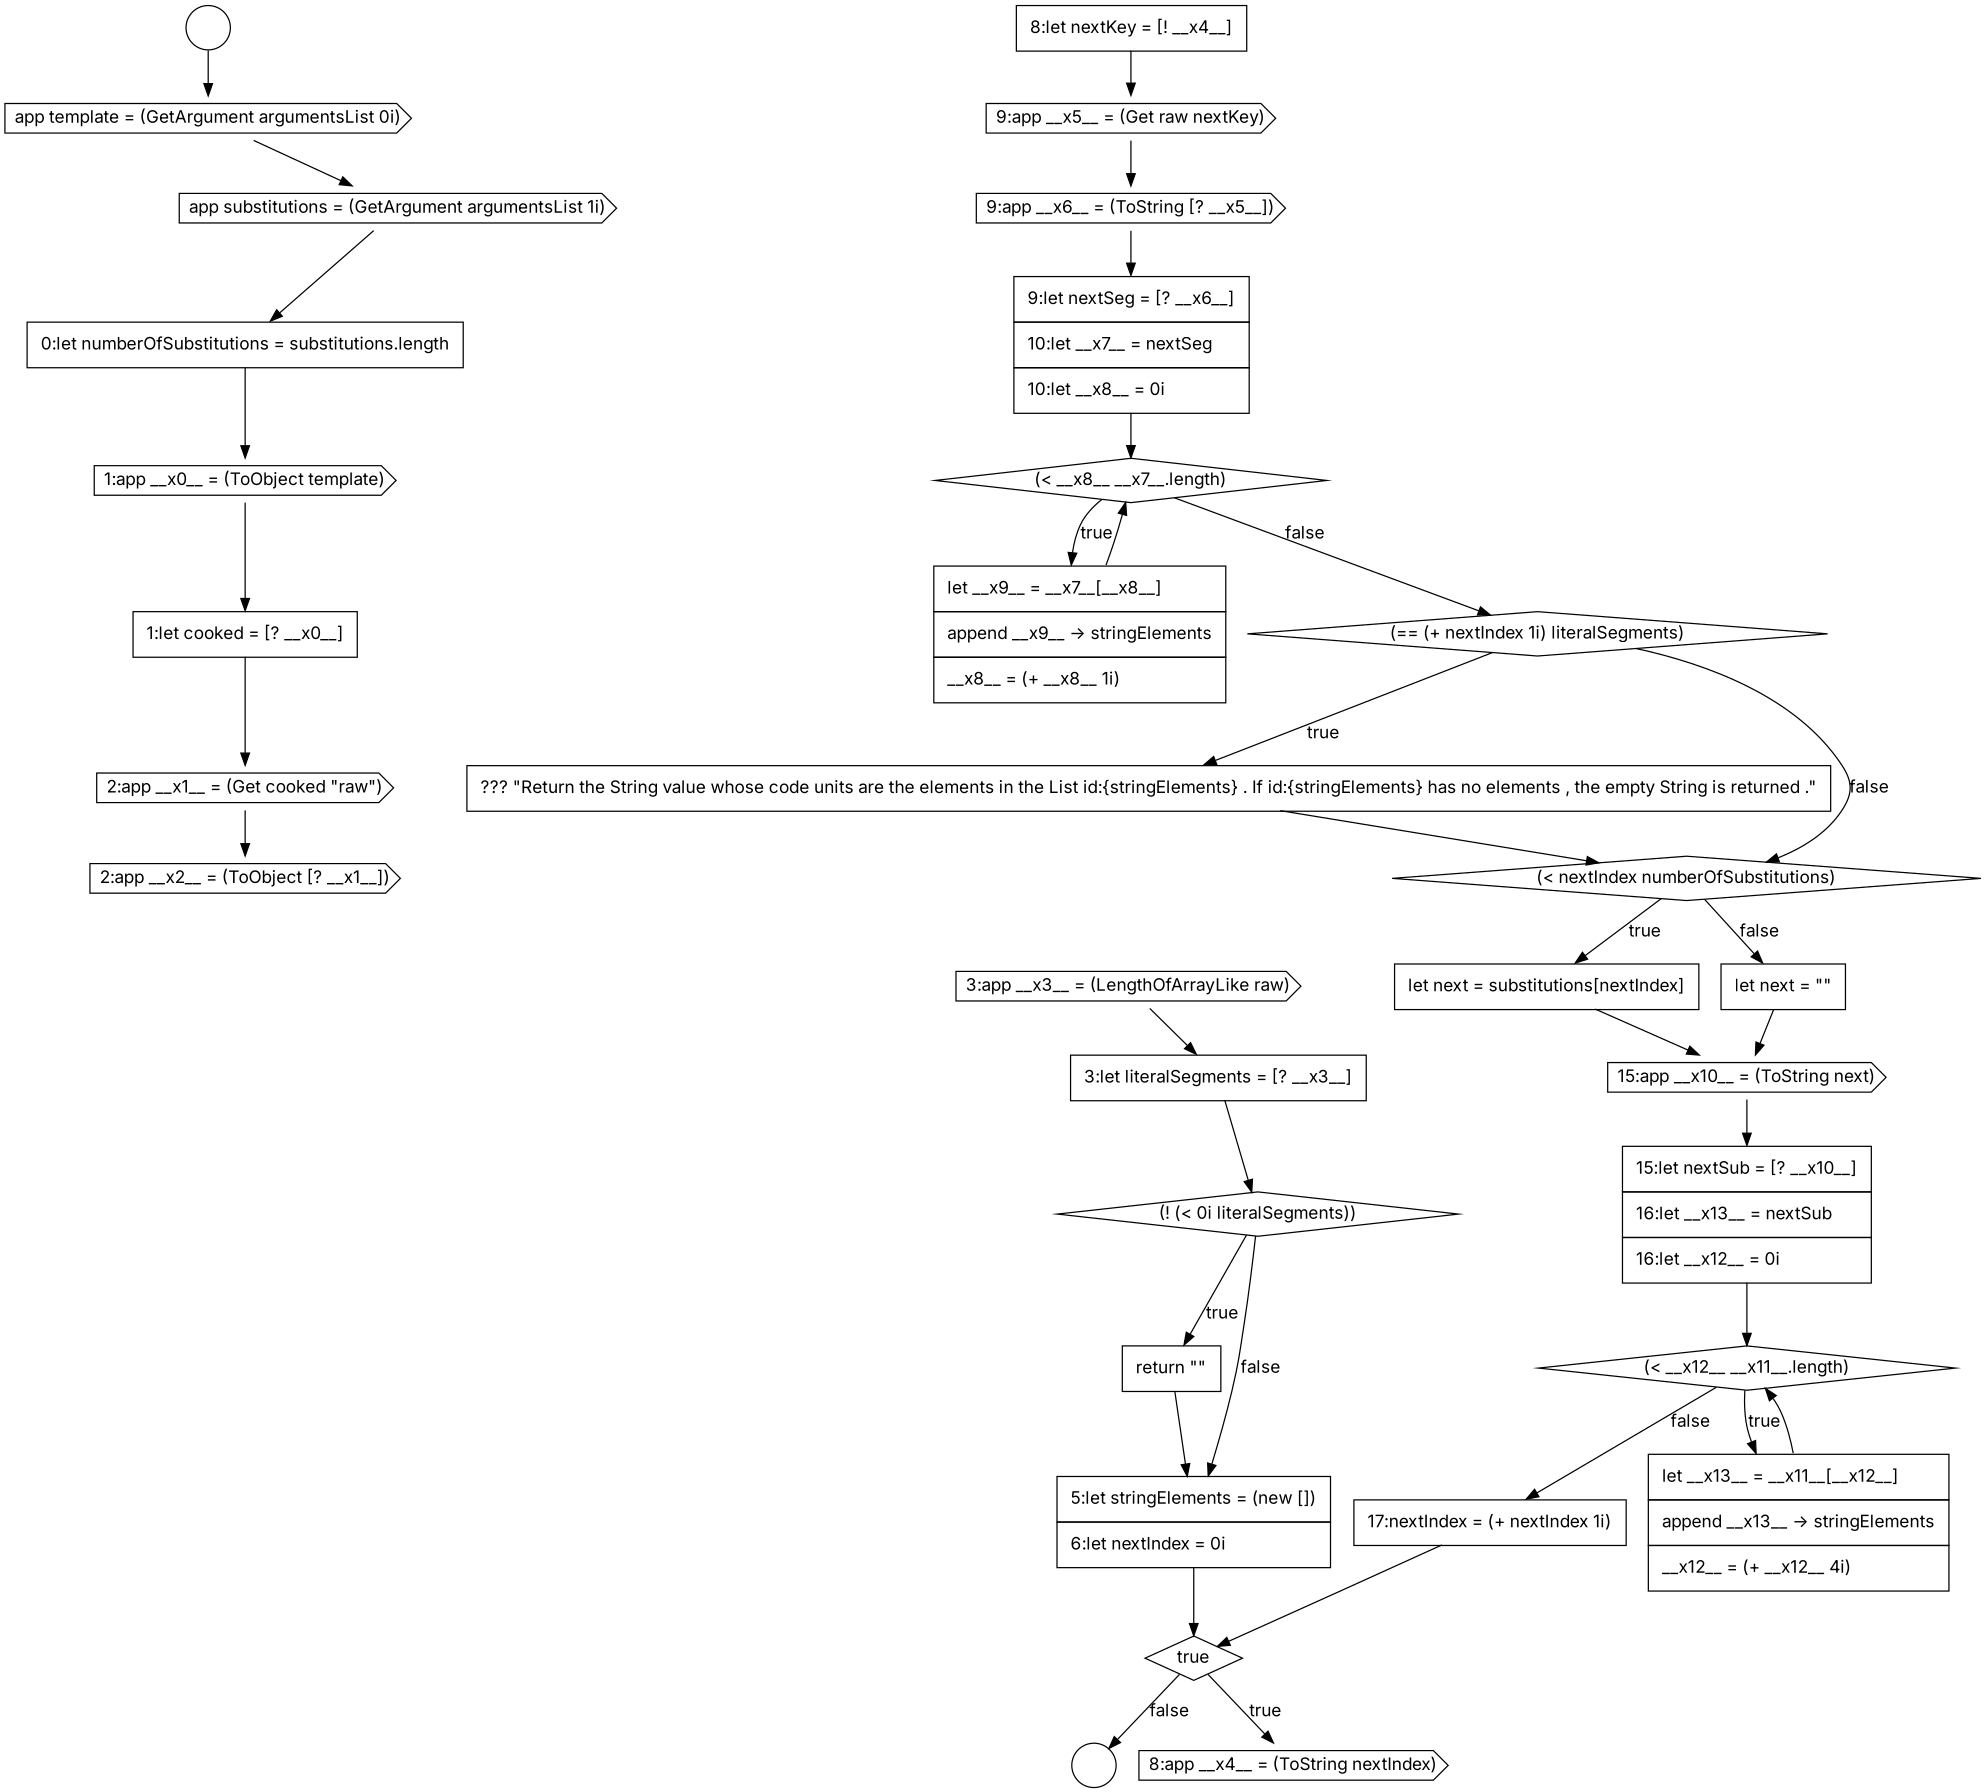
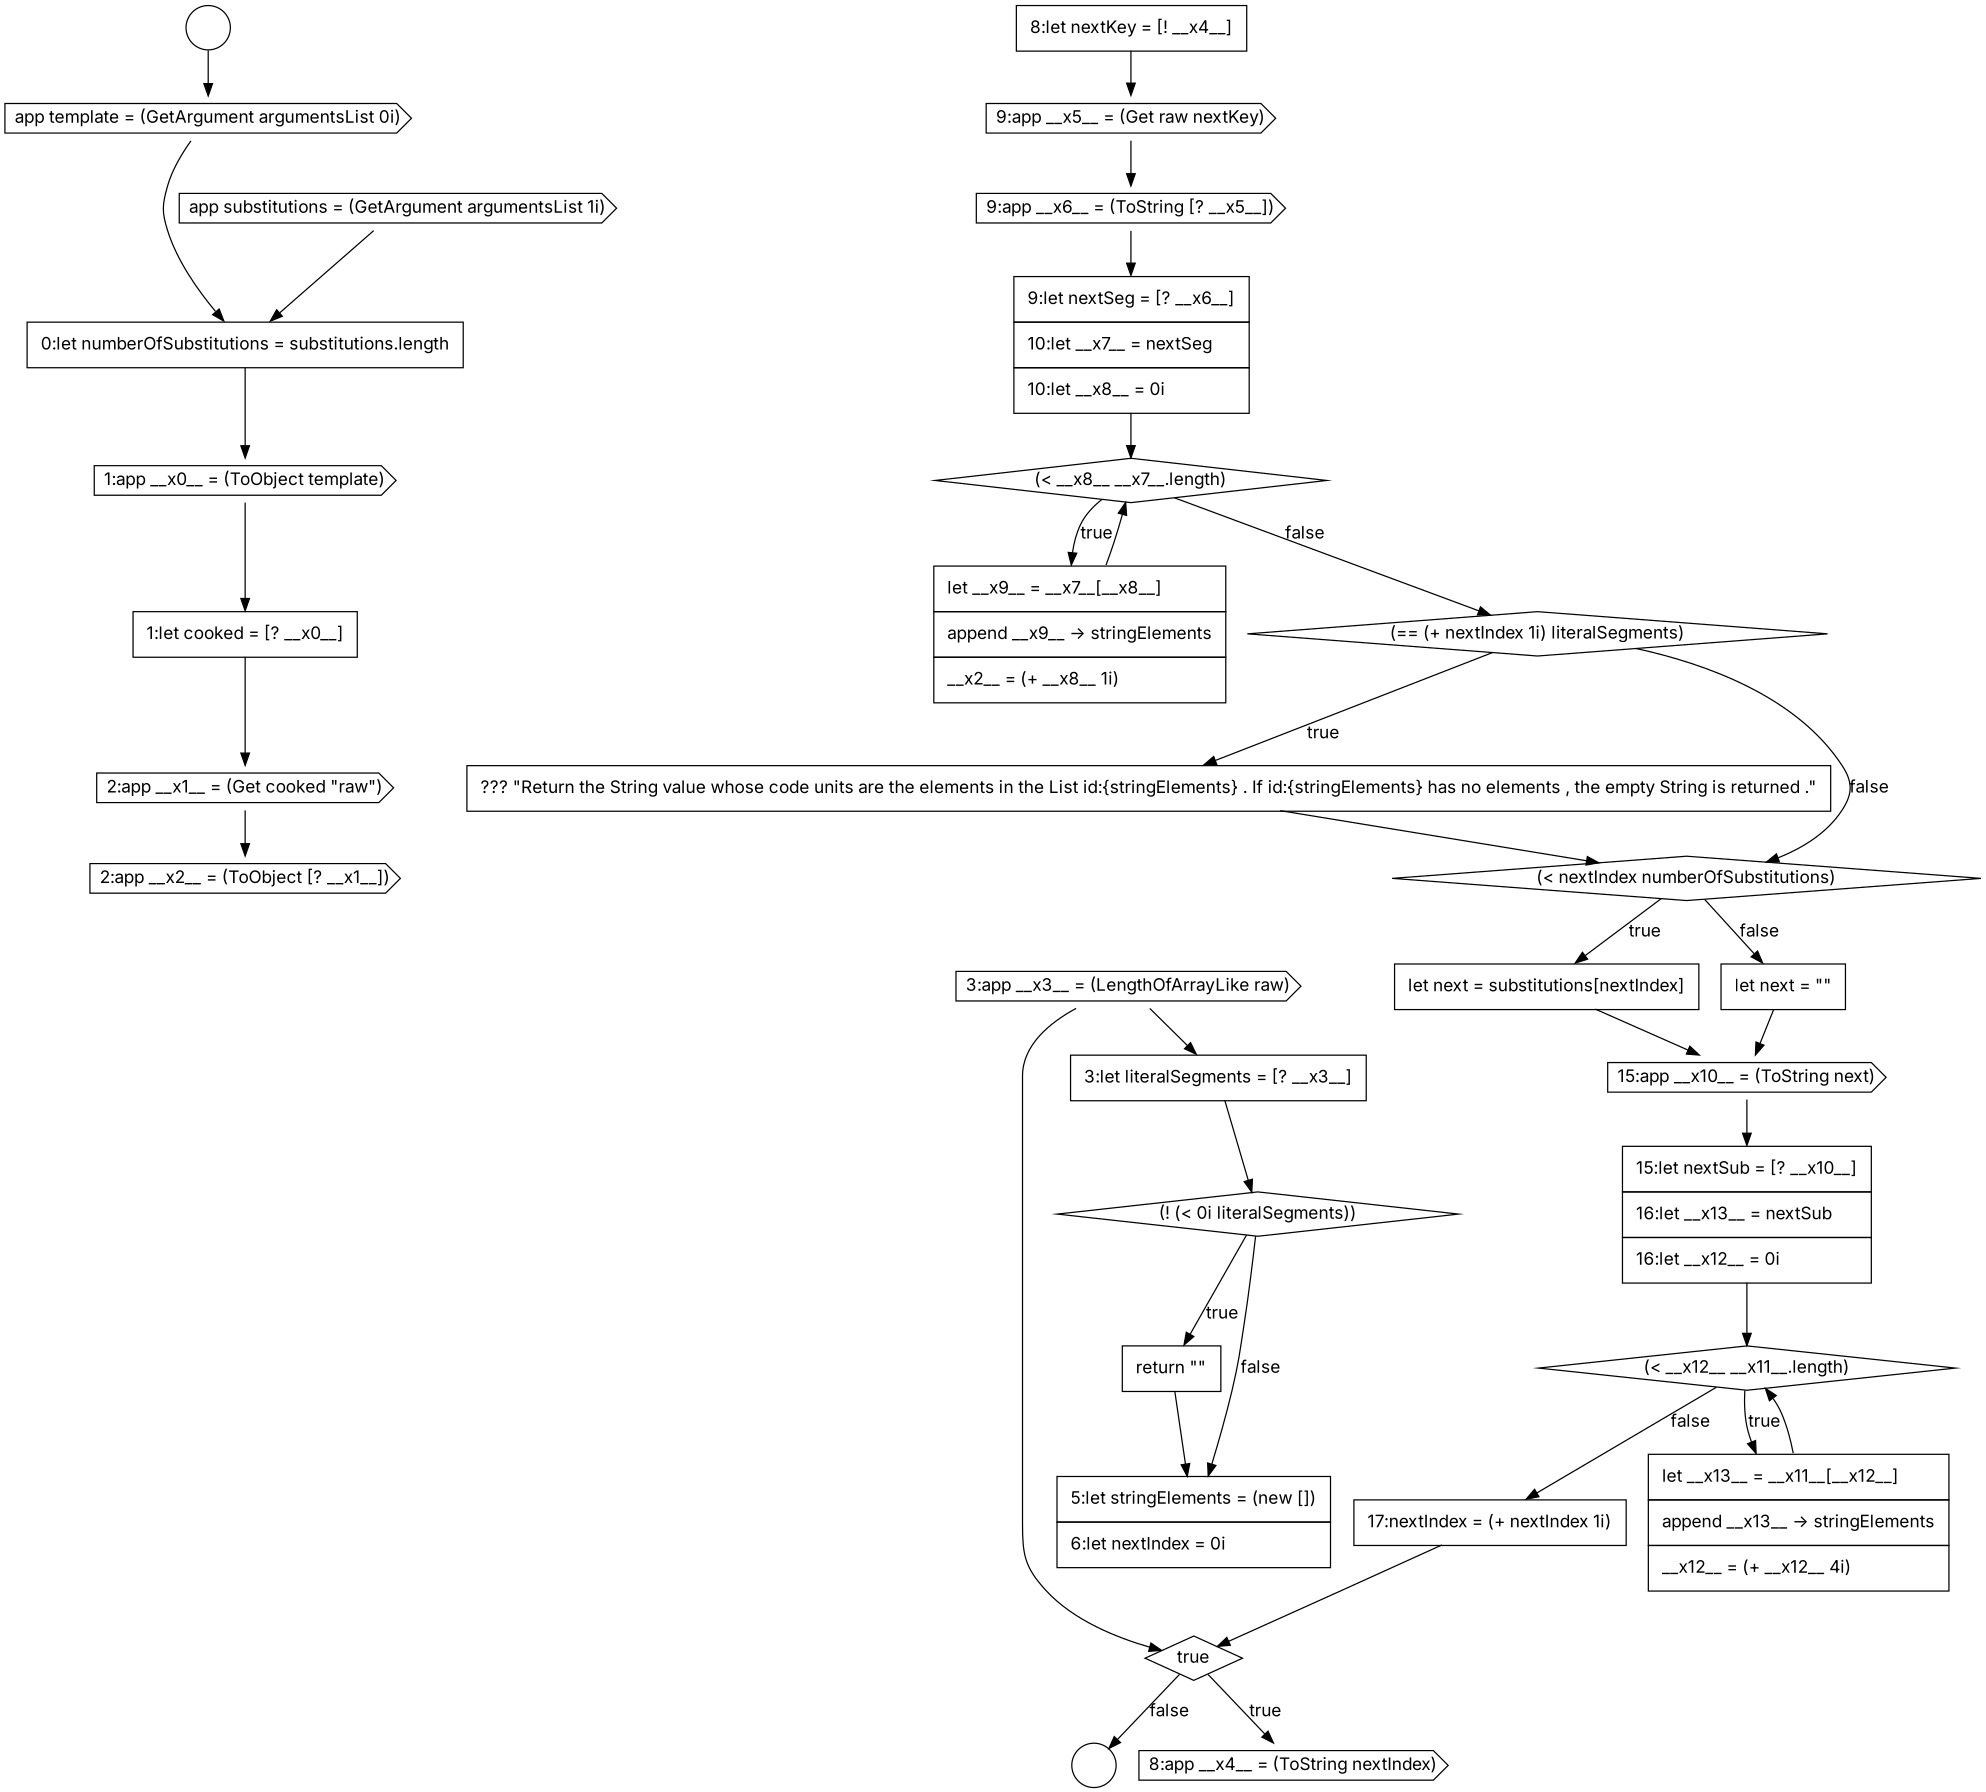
  digraph {
    fontname=Inter
    node [color=black fillcolor=white fontname=Inter shape=none style=filled]
    edge [color=black fontname=Inter]
    n1 [label=<<font color="black">     <table border="0" cellborder="1" cellspacing="0" cellpadding="10">       <tr><td align="left">0:let numberOfSubstitutions = substitutions.length</td></tr>     </table>   </font>> margin=0]
    n2 [label=<<font color="black">1:app __x0__ = (ToObject template)</font>> shape=cds]
    n3 [label=<<font color="black">     <table border="0" cellborder="1" cellspacing="0" cellpadding="10">       <tr><td align="left">1:let cooked = [? __x0__]</td></tr>     </table>   </font>> margin=0]
    n4 [label=<<font color="black">9:app __x6__ = (ToString [? __x5__])</font>> shape=cds]
    n5 [label=<<font color="black">     <table border="0" cellborder="1" cellspacing="0" cellpadding="10">       <tr><td align="left">9:let nextSeg = [? __x6__]</td></tr>       <tr><td align="left">10:let __x7__ = nextSeg</td></tr>       <tr><td align="left">10:let __x8__ = 0i</td></tr>     </table>   </font>> margin=0]
    n6 [label=<<font color="black">(&lt; __x8__ __x7__.length)</font>> shape=diamond]
    n7 [label=<<font color="black">     <table border="0" cellborder="1" cellspacing="0" cellpadding="10">       <tr><td align="left">8:let nextKey = [! __x4__]</td></tr>     </table>   </font>> margin=0]
    n8 [label=<<font color="black">9:app __x5__ = (Get raw nextKey)</font>> shape=cds]
    n9 [label=<<font color="black">(&lt; __x12__ __x11__.length)</font>> shape=diamond]
    n10 [label=<<font color="black">     <table border="0" cellborder="1" cellspacing="0" cellpadding="10">       <tr><td align="left">17:nextIndex = (+ nextIndex 1i)</td></tr>     </table>   </font>> margin=0]
    n11 [label=<<font color="black">     <table border="0" cellborder="1" cellspacing="0" cellpadding="10">       <tr><td align="left">let __x13__ = __x11__[__x12__]</td></tr>       <tr><td align="left">append __x13__ -&gt; stringElements</td></tr>       <tr><td align="left">__x12__ = (+ __x12__ 4i)</td></tr>     </table>   </font>> margin=0]
    n12 [label=<<font color="black">true</font>> shape=diamond]
    n13 [label=<<font color="black">2:app __x1__ = (Get cooked &quot;raw&quot;)</font>> shape=cds]
    n14 [label=<<font color="black">3:app __x3__ = (LengthOfArrayLike raw)</font>> shape=cds]
    n15 [label=<<font color="black">     <table border="0" cellborder="1" cellspacing="0" cellpadding="10">       <tr><td align="left">3:let literalSegments = [? __x3__]</td></tr>     </table>   </font>> margin=0]
    n16 [label=<<font color="black">     <table border="0" cellborder="1" cellspacing="0" cellpadding="10">       <tr><td align="left">??? &quot;Return the String value whose code units are the elements in the List id:{stringElements} . If id:{stringElements} has no elements , the empty String is returned .&quot;</td></tr>     </table>   </font>> margin=0]
    n17 [label=<<font color="black">(&lt; nextIndex numberOfSubstitutions)</font>> shape=diamond]
    n18 [label=<<font color="black">     <table border="0" cellborder="1" cellspacing="0" cellpadding="10">       <tr><td align="left">let next = substitutions[nextIndex]</td></tr>     </table>   </font>> margin=0]
    n19 [label=<<font color="black">     <table border="0" cellborder="1" cellspacing="0" cellpadding="10">       <tr><td align="left">let next = &quot;&quot;</td></tr>     </table>   </font>> margin=0]
    n20 [label=<<font color="black">     <table border="0" cellborder="1" cellspacing="0" cellpadding="10">       <tr><td align="left">return &quot;&quot;</td></tr>     </table>   </font>> margin=0]
    n21 [label=<<font color="black">     <table border="0" cellborder="1" cellspacing="0" cellpadding="10">       <tr><td align="left">5:let stringElements = (new [])</td></tr>       <tr><td align="left">6:let nextIndex = 0i</td></tr>     </table>   </font>> margin=0]
    n22 [label=<<font color="black">15:app __x10__ = (ToString next)</font>> shape=cds]
    n23 [label=<<font color="black">     <table border="0" cellborder="1" cellspacing="0" cellpadding="10">       <tr><td align="left">15:let nextSub = [? __x10__]</td></tr>       <tr><td align="left">16:let __x13__ = nextSub</td></tr>       <tr><td align="left">16:let __x12__ = 0i</td></tr>     </table>   </font>> margin=0]
    n24 [label=" " shape=circle]
    n25 [label=<<font color="black">8:app __x4__ = (ToString nextIndex)</font>> shape=cds]
    n26 [label=<<font color="black">app template = (GetArgument argumentsList 0i)</font>> shape=cds]
    n27 [label=<<font color="black">app substitutions = (GetArgument argumentsList 1i)</font>> shape=cds]
-   n28 [label=<<font color="black">     <table border="0" cellborder="1" cellspacing="0" cellpadding="10">       <tr><td align="left">let __x9__ = __x7__[__x8__]</td></tr>       <tr><td align="left">append __x9__ -&gt; stringElements</td></tr>       <tr><td align="left">__x8__ = (+ __x8__ 1i)</td></tr>     </table>   </font>> margin=0]
+   n28 [label=<<font color="black">     <table border="0" cellborder="1" cellspacing="0" cellpadding="10">       <tr><td align="left">let __x9__ = __x7__[__x8__]</td></tr>       <tr><td align="left">append __x9__ -&gt; stringElements</td></tr>       <tr><td align="left">__x2__ = (+ __x8__ 1i)</td></tr>     </table>   </font>> margin=0]
    n29 [label=<<font color="black">(== (+ nextIndex 1i) literalSegments)</font>> shape=diamond]
    n30 [label=<<font color="black">2:app __x2__ = (ToObject [? __x1__])</font>> shape=cds]
    n31 [label=<<font color="black">(! (&lt; 0i literalSegments))</font>> shape=diamond]
    n32 [label=" " shape=circle]
    n1 -> n2
    n2 -> n3
    n3 -> n13
    n4 -> n5
    n5 -> n6
    n6 -> n28 [label=<<font color="black">true</font>>]
    n6 -> n29 [label=<<font color="black">false</font>>]
    n7 -> n8
    n8 -> n4
    n9 -> n10 [label=<<font color="black">false</font>>]
    n9 -> n11 [label=<<font color="black">true</font>>]
    n10 -> n12
    n11 -> n9
    n12 -> n24 [label=<<font color="black">false</font>>]
    n12 -> n25 [label=<<font color="black">true</font>>]
    n13 -> n30
    n14 -> n15
    n15 -> n31
    n16 -> n17
    n17 -> n18 [label=<<font color="black">true</font>>]
    n17 -> n19 [label=<<font color="black">false</font>>]
    n18 -> n22
    n19 -> n22
    n20 -> n21
-   n21 -> n12
+   n14 -> n12
    n22 -> n23
    n23 -> n9
-   n26 -> n27
+   n26 -> n1
    n27 -> n1
    n28 -> n6
    n29 -> n16 [label=<<font color="black">true</font>>]
    n29 -> n17 [label=<<font color="black">false</font>>]
    n31 -> n20 [label=<<font color="black">true</font>>]
    n31 -> n21 [label=<<font color="black">false</font>>]
    n32 -> n26
  }
